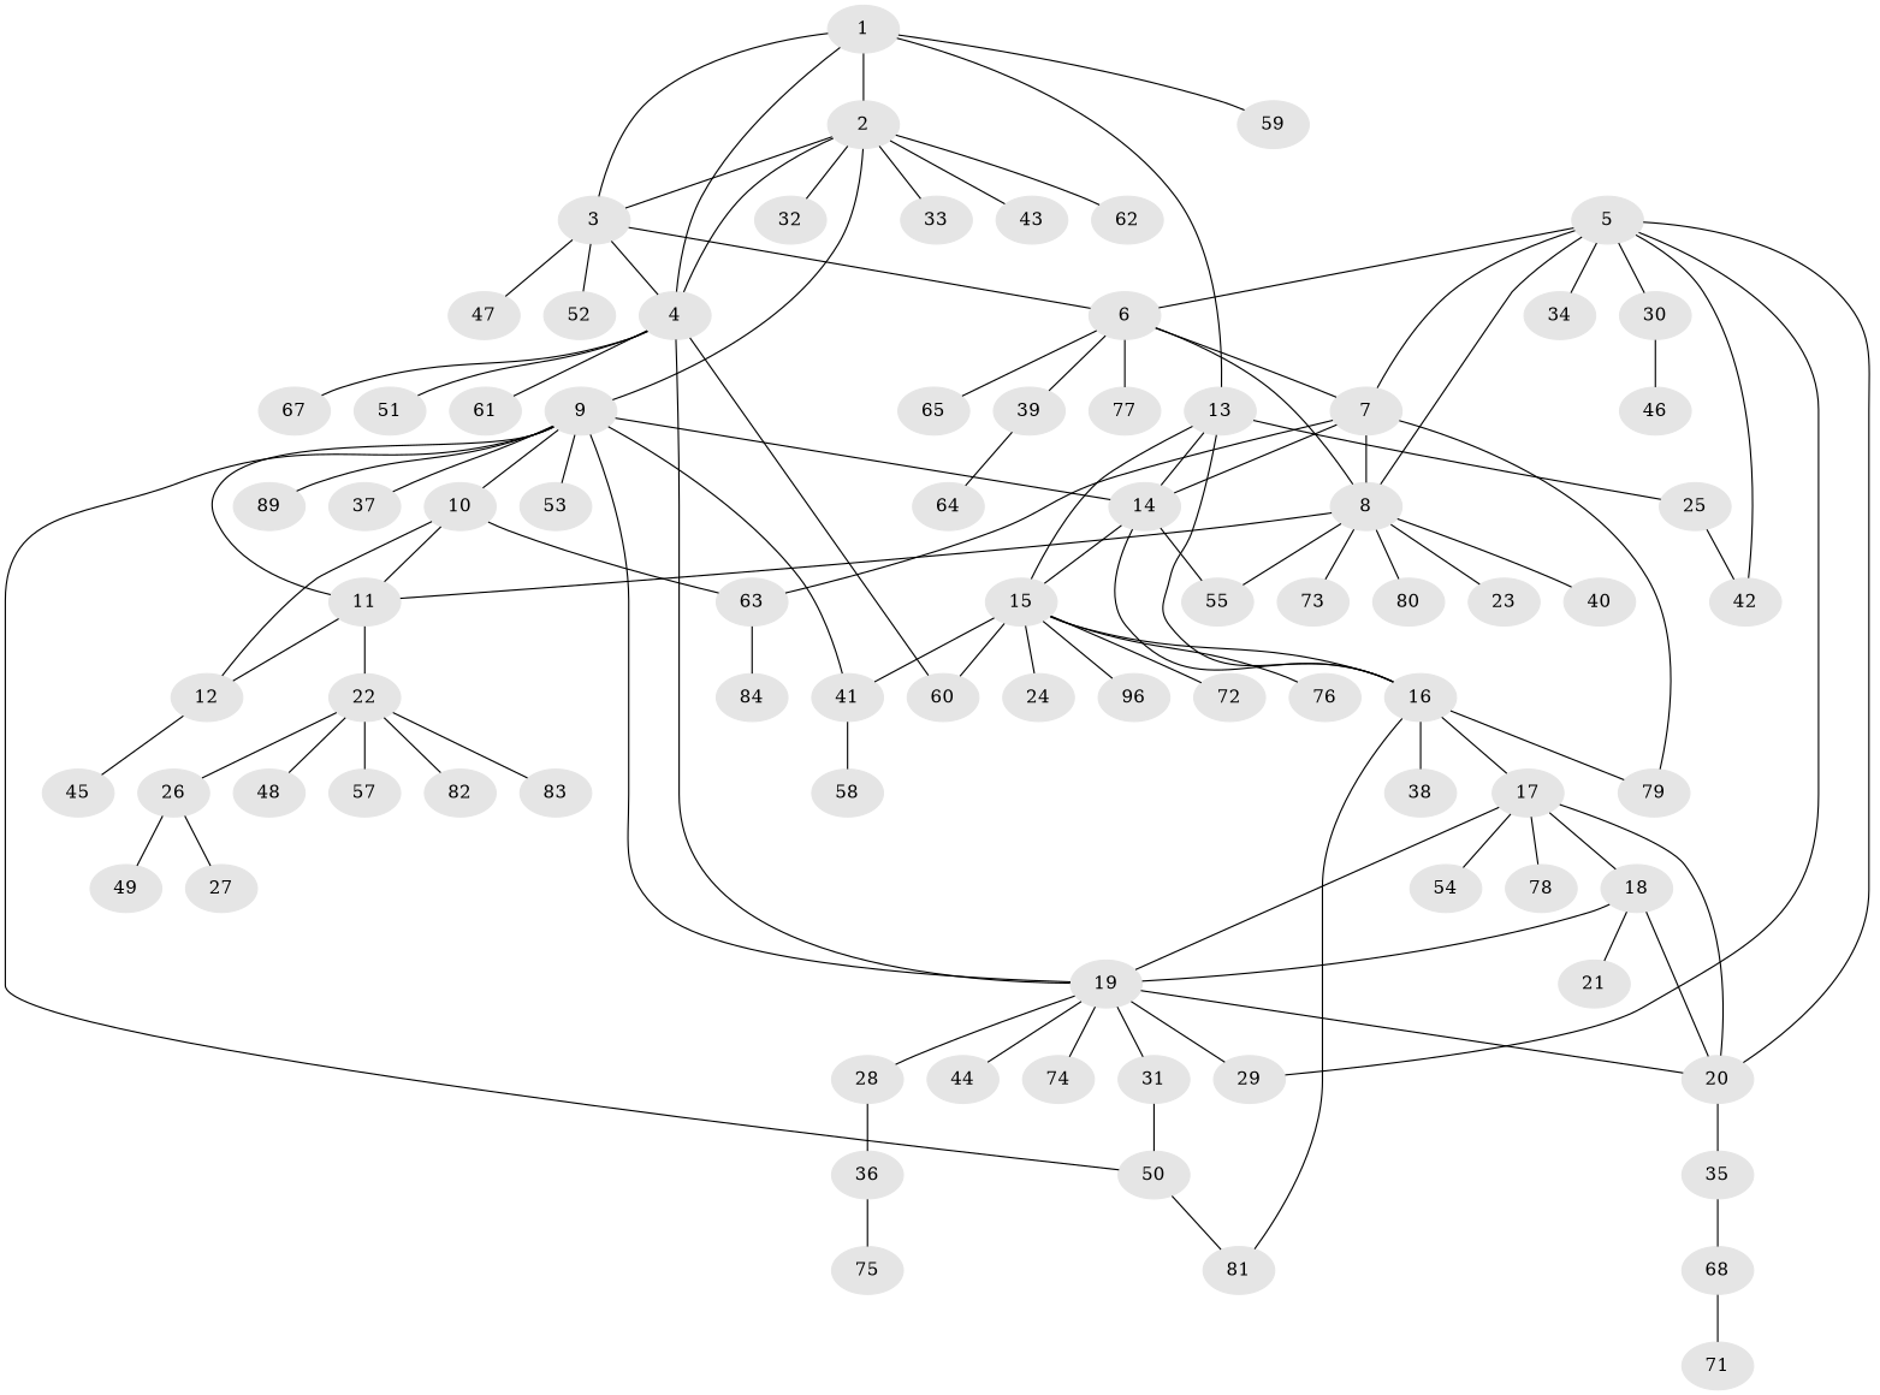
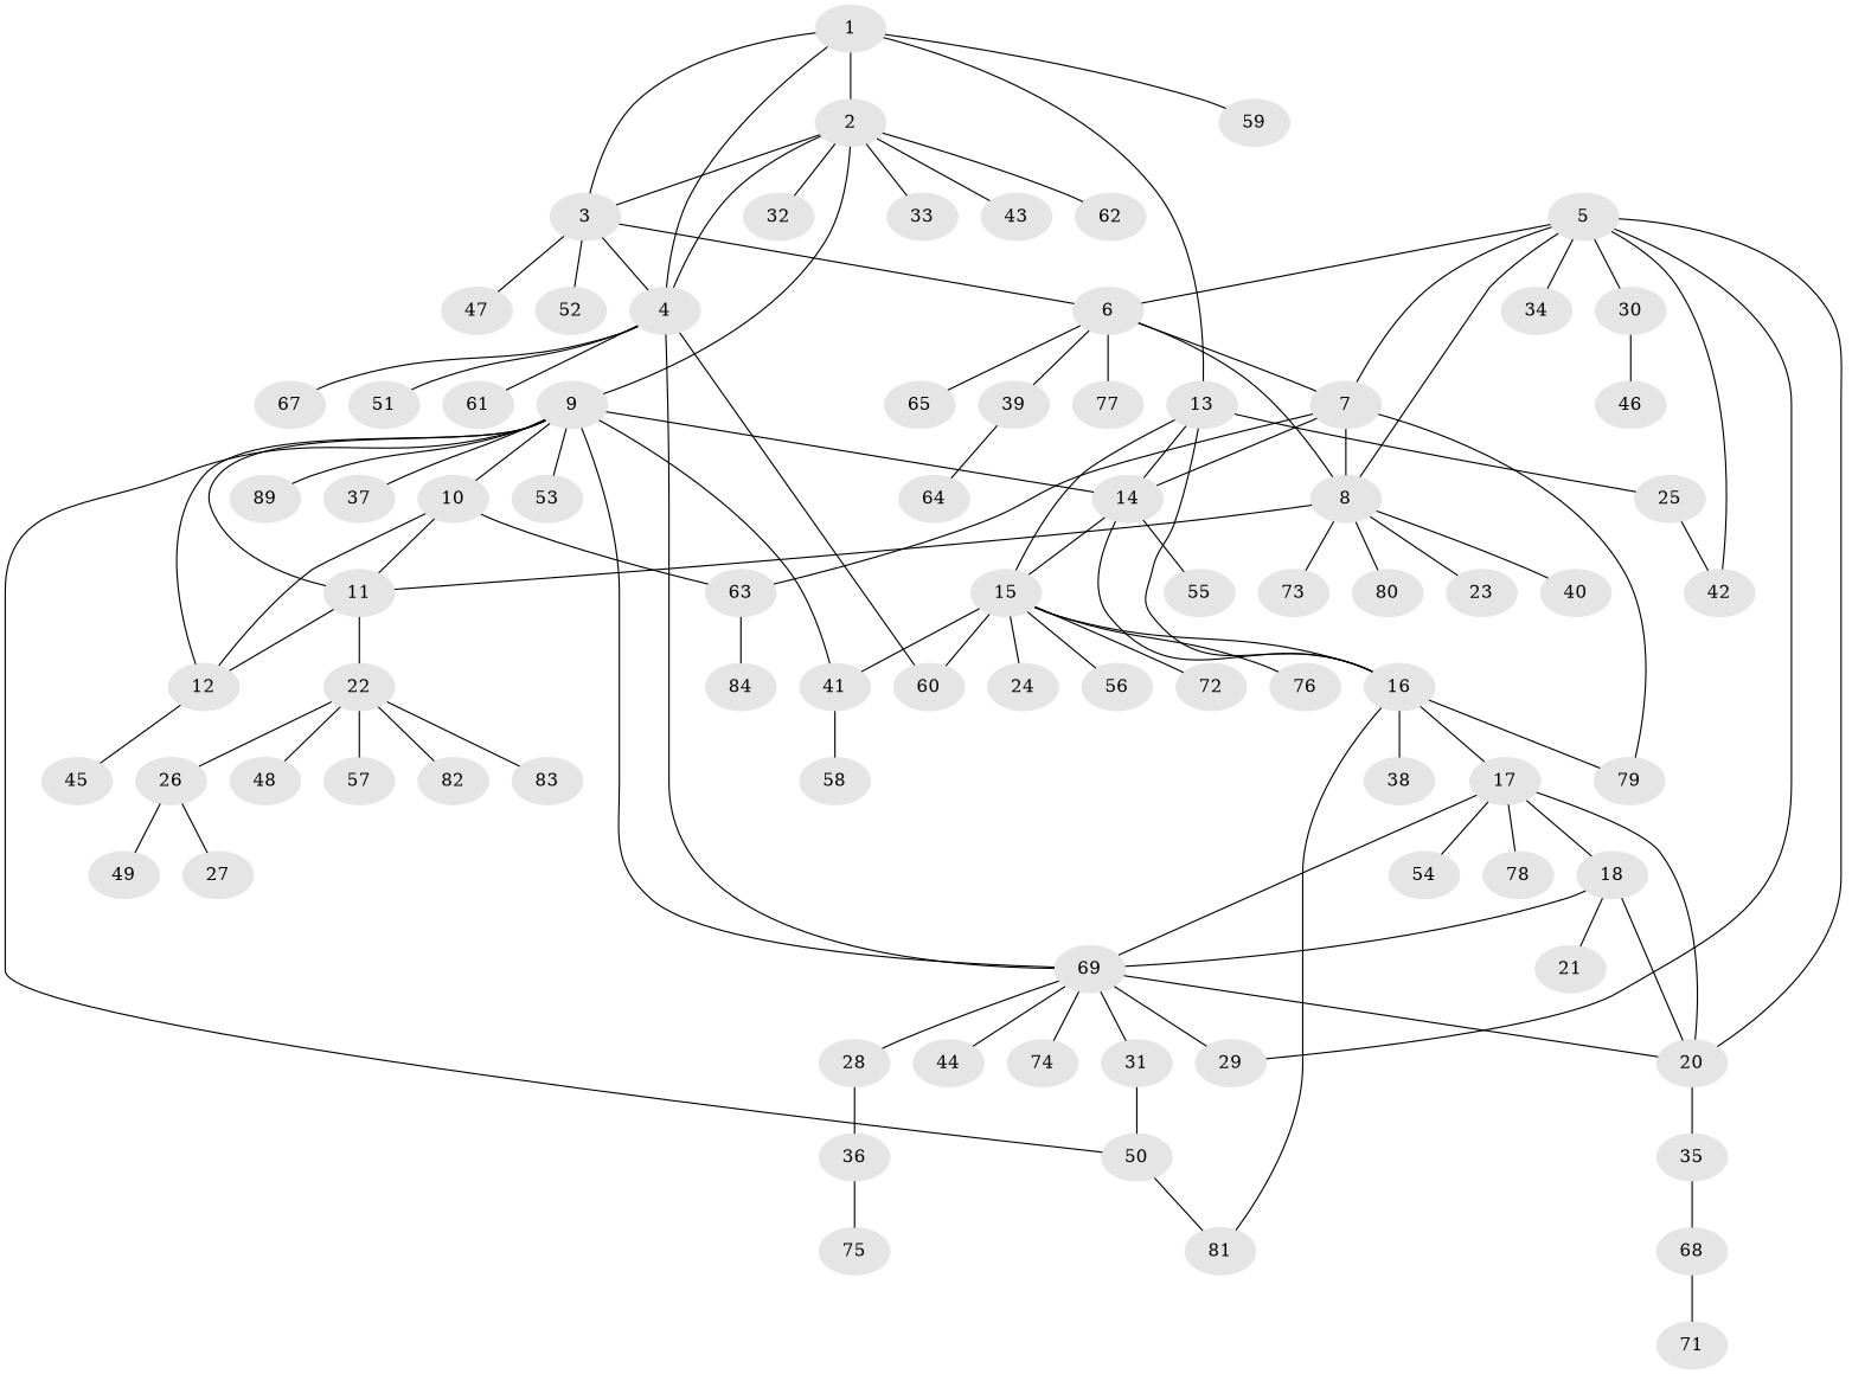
  graph {
    node [color=gray90 style=filled]
    1
    2
    3
    4
    13
    59
    9
    32
    33
    43
    62
    6
    47
    52
-   19
+   19 [label=69]
    51
    60
    61
    67
    14
    15
    16
    25
    11
    10
    12
    37
    41
    50
    53
    n31 [label=89]
    7
    8
    39
    65
    77
    20
    29
    28
    31
    44
    74
    5
    30
    34
    42
    63
    79
    23
    40
    55
    73
    80
    35
    46
    64
    84
    22
    45
    58
    81
    26
    48
    57
    82
    83
    24
-   56 [label=96]
+   56
    72
    76
    17
    38
    18
    54
    78
    21
    36
    68
    27
    49
    75
    71
    1 -- 2
    1 -- 3
    1 -- 4
    1 -- 13
    1 -- 59
    2 -- 3
    2 -- 4
    2 -- 9
    2 -- 32
    2 -- 33
    2 -- 43
    2 -- 62
    3 -- 4
    3 -- 6
    3 -- 47
    3 -- 52
    4 -- 19
    4 -- 51
    4 -- 60
    4 -- 61
    4 -- 67
    13 -- 14
    13 -- 15
    13 -- 16
    13 -- 25
    9 -- 19
    9 -- 14
    9 -- 11
    9 -- 10
+   9 -- 12
    9 -- 37
    9 -- 41
    9 -- 50
    9 -- 53
    9 -- n31
    6 -- 7
    6 -- 8
    6 -- 39
    6 -- 65
    6 -- 77
    19 -- 20
    19 -- 29
    19 -- 28
    19 -- 31
    19 -- 44
    19 -- 74
    14 -- 15
    14 -- 16
    14 -- 55
    15 -- 60
    15 -- 16
    15 -- 41
    15 -- 24
    15 -- 56
    15 -- 72
    15 -- 76
    16 -- 79
    16 -- 81
    16 -- 17
    16 -- 38
    25 -- 42
    11 -- 12
    11 -- 22
    10 -- 11
    10 -- 12
    10 -- 63
    12 -- 45
    41 -- 58
    50 -- 81
    7 -- 14
    7 -- 8
    7 -- 63
    7 -- 79
    8 -- 11
    8 -- 23
    8 -- 40
-   8 -- 55
    8 -- 73
    8 -- 80
    39 -- 64
    20 -- 35
    28 -- 36
    31 -- 50
    5 -- 6
    5 -- 7
    5 -- 8
    5 -- 20
    5 -- 29
    5 -- 30
    5 -- 34
    5 -- 42
    30 -- 46
    63 -- 84
    35 -- 68
    22 -- 26
    22 -- 48
    22 -- 57
    22 -- 82
    22 -- 83
    26 -- 27
    26 -- 49
    17 -- 19
    17 -- 20
    17 -- 18
    17 -- 54
    17 -- 78
    18 -- 19
    18 -- 20
    18 -- 21
    36 -- 75
    68 -- 71
  }
